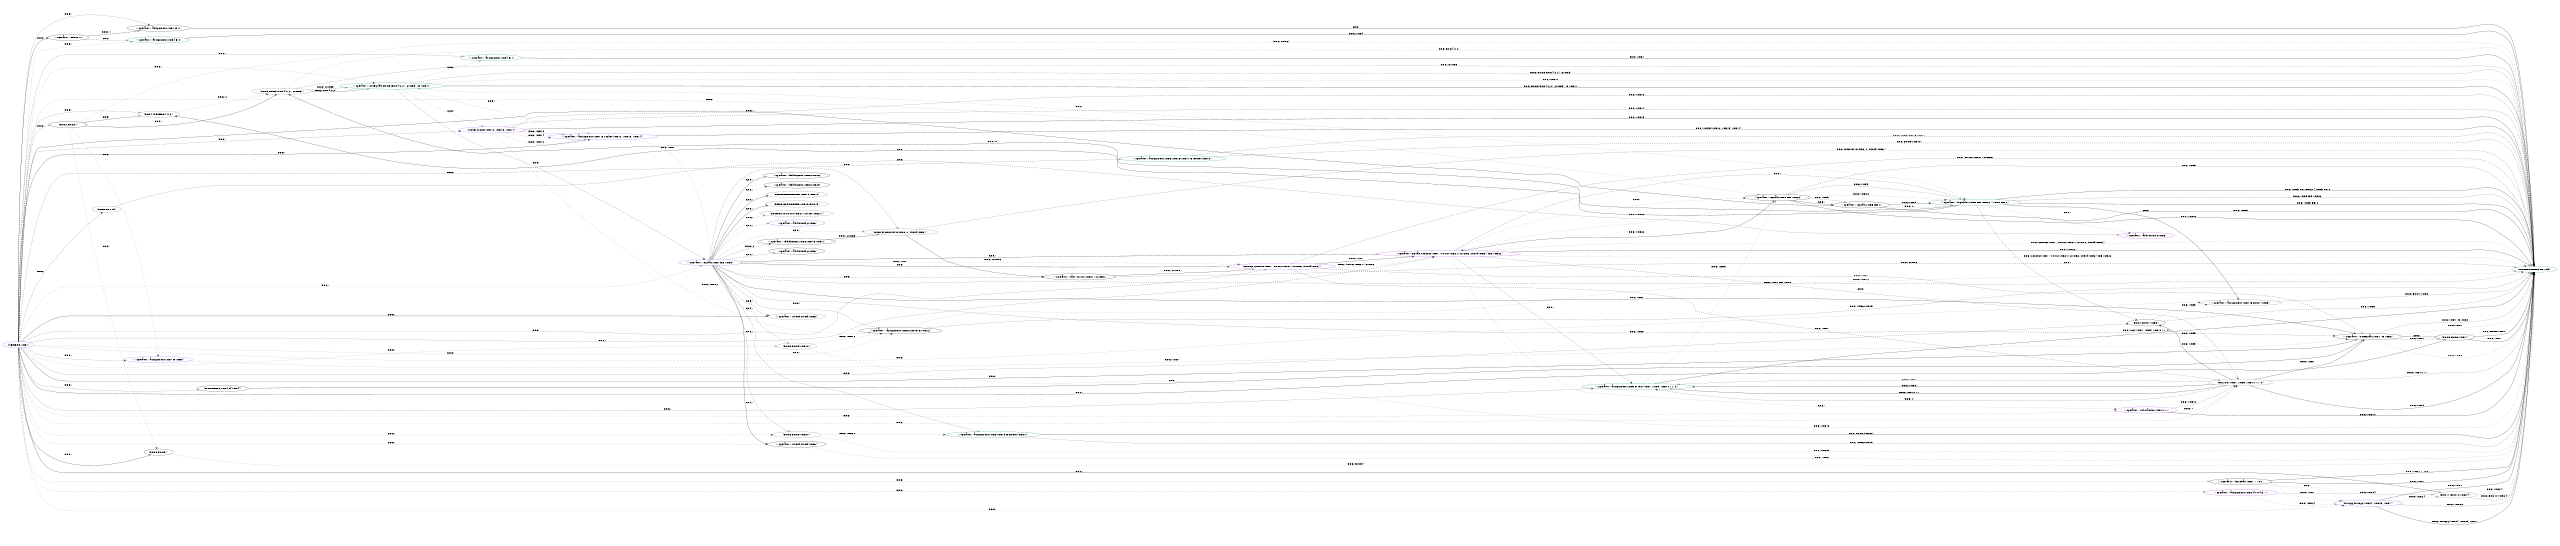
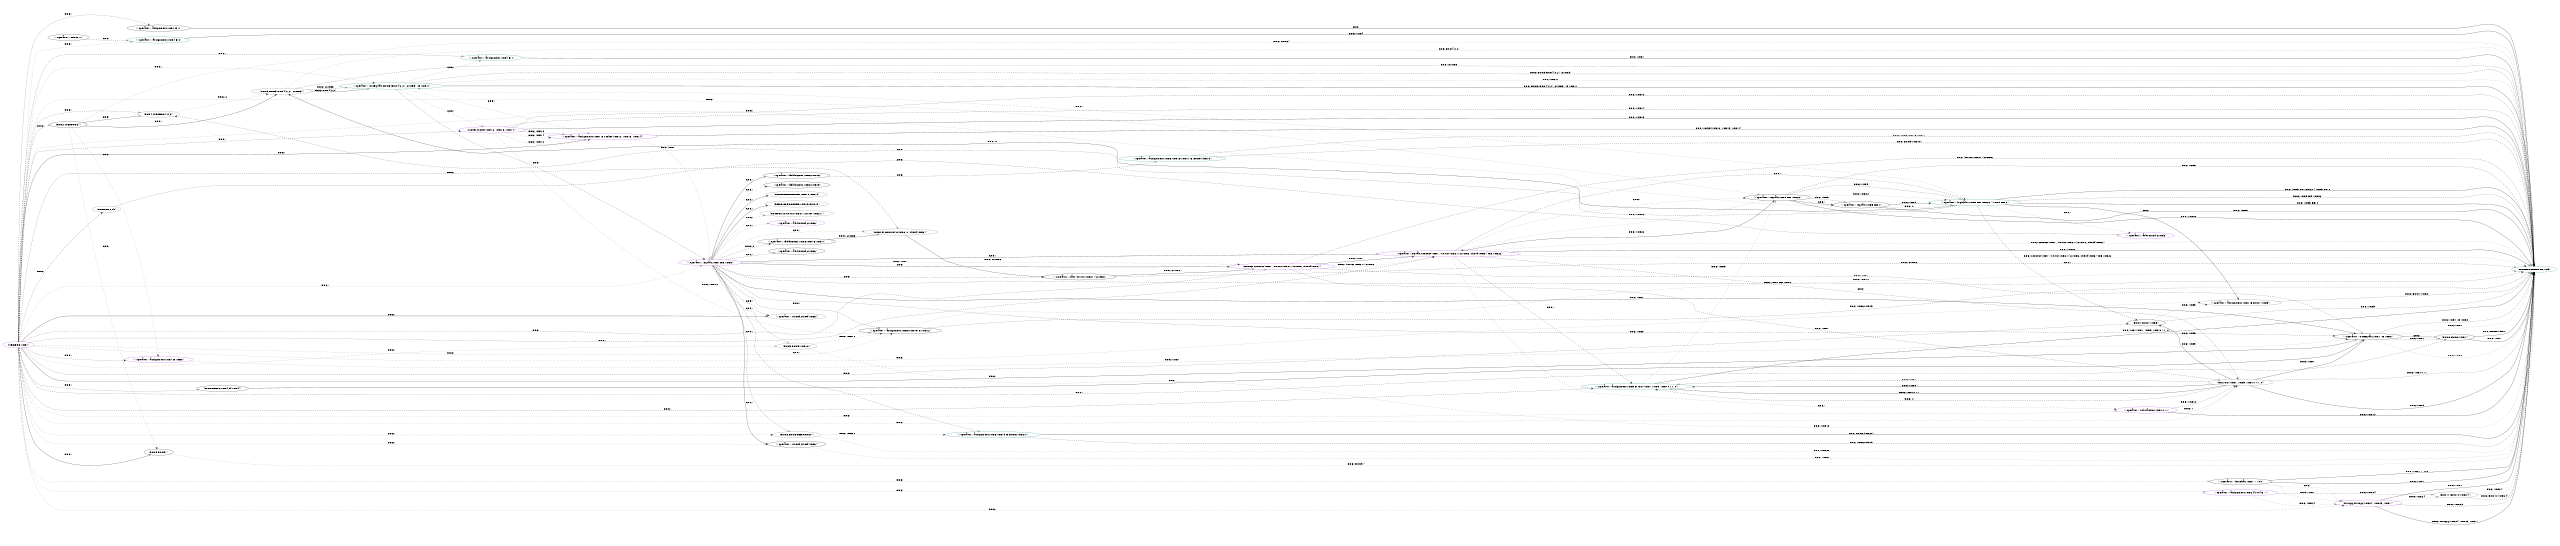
  digraph {
    rankdir=LR
    node [color=black]
    edge [arrowhead=onormal style=dashed]
    n1 [color=purple label="(METHOD,VAR1)"]
    n2 [label="(<operator>.assignment,VAR1 = -1)"]
    n3 [label="(<operator>.minus,-1)"]
-   n4 [label="(FUN2,FUN2())"]
+   n4 [label="(FUN2,METHOD2())"]
    n5 [color=teal label="(<operator>.assignment,VAR4 = 0)"]
    n6 [color=purple label="(<operator>.assignment,VAR7 = VAR8)"]
    n7 [color=teal label="(<operator>.notEquals,FUN3(FUN4(2,2), &VAR3) != VAR11)"]
    n8 [color=gray40 label="(FUN4,METHOD4(2,2))"]
    n9 [color=teal label="(<operator>.assignment,VAR4 = 1)"]
    n10 [color=purple label="(<operator>.assignment,VAR7 = socket(VAR12, VAR13, VAR14))"]
    n11 [color=purple label="(socket,socket(VAR12, VAR13, VAR14))"]
    n12 [color=purple label="(<operator>.equals,VAR7 == VAR8)"]
    n13 [color=gray40 label="(memset,memset(&VAR6, 0, sizeof(VAR6)))"]
    n14 [color=gray40 label="(<operator>.sizeOf,sizeof(VAR6))"]
    n15 [label="(<operator>.assignment,VAR6.VAR15 = VAR12)"]
    n16 [color=gray40 label="(FUN5,FUN5(VAR18))"]
-   n17 [color=gray40 label="(FUN6,FUN6(VAR20))"]
+   n17 [color=gray40 label="(FUN6,FUN6(RETURN20))"]
    n18 [color=purple label="(<operator>.equals,connect(VAR7, (struct VAR21*)&VAR6, sizeof(VAR6)) == VAR22)"]
    n19 [color=purple label="(connect,connect(VAR7, (struct VAR21*)&VAR6, sizeof(VAR6)))"]
    n20 [label="(<operator>.sizeOf,sizeof(VAR6))"]
    n21 [color=teal label="(<operator>.assignment,VAR5 = recv(VAR7, VAR9, VAR10 - 1, 0))"]
    n22 [color=gray40 label="(recv,recv(VAR7, VAR9, VAR10 - 1, 0))"]
    n23 [color=purple label="(<operator>.subtraction,VAR10 - 1)"]
    n24 [label="(<operator>.equals,VAR5 == VAR22)"]
    n25 [label="(<operator>.equals,VAR5 == 0)"]
    n26 [color=gray40 label="(<operator>.assignment,VAR1 = FUN7(VAR9))"]
    n27 [label="(FUN7,FUN7(VAR9))"]
    n28 [color=gray40 label="(LITERAL,0,do)"]
    n29 [label="(<operator>.notEquals,VAR7 != VAR8)"]
    n30 [label="(FUN8,FUN8(VAR7))"]
    n31 [label="(IDENTIFIER,VAR4,if (VAR4))"]
    n32 [label="(FUN9,FUN9())"]
    n33 [color=purple label="(<operator>.assignment,VAR24[100] = \"\")"]
    n34 [label="(<operator>.lessThan,VAR1 < 100)"]
    n35 [color=purple label="(strncpy,strncpy(VAR24, VAR23, VAR1))"]
    n36 [color=gray40 label="(FUN17,FUN10(VAR24))"]
    n37 [color=teal label="(METHOD_RETURN,void)"]
    n38 [color=gray40 label="(FUN3,FUN3(FUN4(2,2), &VAR3))"]
    n39 [color=teal label="(<operator>.assignment,VAR6.VAR16.VAR17 = FUN5(VAR18))"]
    n40 [color=teal label="(<operator>.assignment,VAR6.VAR19 = FUN6(VAR20))"]
    n41 [label="(<operator>.cast,(struct VAR21*)&VAR6)"]
    n42 [label="(<operator>.addressOf,&VAR6)"]
    n43 [label="(<operator>.fieldAccess,VAR6.VAR15)"]
    n44 [color=gray40 label="(FIELD_IDENTIFIER,VAR15,VAR15)"]
    n45 [label="(<operator>.fieldAccess,VAR6.VAR16.VAR17)"]
    n46 [label="(<operator>.fieldAccess,VAR6.VAR16)"]
    n47 [color=gray40 label="(FIELD_IDENTIFIER,VAR19,FUN19)"]
    n48 [color=gray40 label="(UNKNOWN,struct VAR21*,struct VAR21*)"]
    n49 [color=purple label="(<operator>.addressOf,&VAR6)"]
    n50 [color=teal label="(<operator>.logicalOr,VAR5 == VAR22 || VAR5 == 0)"]
    n51 [color=purple label="(<operator>.addressOf,&VAR3)"]
    n1 -> n2 [arrowhead=vee label="DDG: "]
-   n1 -> n3 [arrowhead=vee label="DDG: " style=solid]
    n1 -> n4 [label="DDG: "]
    n1 -> n5 [label="DDG: " style=dotted]
    n1 -> n6 [arrowhead=vee label="DDG: "]
    n1 -> n7 [arrowhead=vee label="DDG: " style=dotted]
    n1 -> n8 [label="DDG: "]
    n1 -> n9 [label="DDG: "]
    n1 -> n10 [label="DDG: " style=solid]
    n1 -> n11 [arrowhead=vee label="DDG: "]
    n1 -> n12 [label="DDG: " style=dotted]
    n1 -> n13 [label="DDG: "]
    n1 -> n14 [arrowhead=vee label="DDG: " style=solid]
    n1 -> n15 [arrowhead=vee label="DDG: " style=dotted]
    n1 -> n16 [label="DDG: " style=dotted]
    n1 -> n17 [arrowhead=vee label="DDG: " style=dotted]
    n1 -> n18 [arrowhead=vee label="DDG: "]
    n1 -> n19 [label="DDG: "]
    n1 -> n20 [label="DDG: " style=dotted]
    n1 -> n21 [arrowhead=vee label="DDG: "]
    n1 -> n22 [arrowhead=vee label="DDG: " style=dotted]
    n1 -> n23 [label="DDG: " style=dotted]
    n1 -> n24 [label="DDG: " style=dotted]
-   n1 -> n25 [arrowhead=vee label="DDG: " style=solid]
+   n1 -> n25 [arrowhead=vee label="DDG: " style=dotted]
    n1 -> n26 [arrowhead=vee label="DDG: " style=dotted]
    n1 -> n27 [arrowhead=vee label="DDG: "]
    n1 -> n28 [arrowhead=vee label="DDG: "]
    n1 -> n29 [label="DDG: " style=solid]
-   n1 -> n30 [label="DDG: " style=solid]
+   n1 -> n30 [label="DDG: "]
    n1 -> n31 [label="DDG: "]
    n1 -> n32 [label="DDG: " style=solid]
    n1 -> n33 [label="DDG: " style=dotted]
    n1 -> n34 [label="DDG: " style=dotted]
    n1 -> n35 [arrowhead=vee label="DDG: " style=dotted]
-   n1 -> n36 [label="DDG: " style=solid]
    n2 -> n37 [arrowhead=vee label="CDG: " style=solid]
-   n3 -> n2 [label="DDG: 1" style=solid]
    n3 -> n5 [label="CDG: "]
    n4 -> n6 [arrowhead=vee label="CDG: " style=dotted]
    n4 -> n8 [label="CDG: " style=solid]
    n4 -> n32 [arrowhead=vee label="CDG: " style=dotted]
    n4 -> n37 [arrowhead=vee label="DDG: FUN2()" style=dotted]
    n4 -> n38 [arrowhead=vee label="CDG: " style=solid]
    n5 -> n37 [label="DDG: VAR4" style=solid]
    n6 -> n29 [arrowhead=vee label="DDG: VAR7" style=dotted]
    n7 -> n9 [label="CDG: " style=dotted]
    n7 -> n10 [label="CDG: " style=dotted]
    n7 -> n11 [label="CDG: " style=dotted]
    n7 -> n12 [arrowhead=vee label="CDG: "]
    n7 -> n37 [label="DDG: FUN3(FUN4(2,2), &VAR3)"]
    n7 -> n37 [arrowhead=vee label="DDG: VAR11" style=dotted]
    n7 -> n37 [label="DDG: FUN3(FUN4(2,2), &VAR3) != VAR11" style=solid]
    n8 -> n38 [arrowhead=vee label="DDG: 2" style=dotted]
    n9 -> n37 [arrowhead=vee label="FUN: VAR4" style=solid]
    n10 -> n12 [label="DDG: VAR7" style=dotted]
    n10 -> n37 [label="DDG: socket(VAR12, VAR13, VAR14)" style=solid]
    n11 -> n10 [arrowhead=vee label="DDG: VAR12" style=dotted]
    n11 -> n10 [label="DDG: VAR13"]
    n11 -> n10 [arrowhead=vee label="DDG: VAR14" style=dotted]
    n11 -> n15 [label="DDG: VAR12" style=dotted]
    n11 -> n37 [label="DDG: VAR12"]
    n11 -> n37 [arrowhead=vee label="DDG: VAR14"]
    n11 -> n37 [arrowhead=vee label="DDG: VAR13" style=solid]
    n12 -> n13 [label="CDG: " style=dotted]
    n12 -> n14 [arrowhead=vee label="CDG: "]
    n12 -> n15 [label="FUN: "]
    n12 -> n16 [label="CDG: "]
    n12 -> n17 [label="CDG: "]
    n12 -> n18 [label="CDG: " style=solid]
    n12 -> n19 [arrowhead=vee label="DDG: VAR7" style=dotted]
    n12 -> n19 [arrowhead=vee label="CDG: " style=solid]
    n12 -> n20 [arrowhead=vee label="CDG: " style=solid]
    n12 -> n29 [arrowhead=vee label="DDG: VAR7" style=solid]
    n12 -> n29 [arrowhead=vee label="DDG: VAR8"]
    n12 -> n37 [arrowhead=vee label="DDG: VAR7 == VAR8"]
-   n12 -> n39 [label="CDG: "]
+   n46 -> n39 [label="CDG: "]
    n12 -> n40 [label="CDG: "]
    n12 -> n41 [arrowhead=vee label="CDG: "]
    n12 -> n42 [label="CDG: "]
    n12 -> n43 [arrowhead=vee label="CDG: " style=dotted]
    n12 -> n44 [arrowhead=vee label="CDG: " style=solid]
    n12 -> n45 [arrowhead=vee label="DDG: 2"]
    n12 -> n46 [label="CDG: " style=solid]
    n12 -> n47 [arrowhead=vee label="CDG: " style=solid]
    n12 -> n48 [label="DDG: " style=dotted]
    n12 -> n49 [label="CDG: " style=dotted]
-   n13 -> n37 [label="DDG: memset(&VAR6, 0, sizeof(VAR6))"]
    n13 -> n41 [label="DDG: &VAR6" style=solid]
    n15 -> n37 [label="DDG: VAR12" style=dotted]
    n15 -> n37 [label="DDG: VAR6.VAR15"]
    n16 -> n15 [arrowhead=vee label="DDG: VAR18" style=dotted]
    n16 -> n37 [arrowhead=vee label="DDG: VAR18" style=dotted]
    n17 -> n37 [arrowhead=vee label="DDG: VAR20" style=dotted]
    n17 -> n40 [arrowhead=vee label="DDG: VAR20" style=dotted]
    n18 -> n21 [arrowhead=vee label="CDG: "]
    n18 -> n22 [label="CDG: "]
    n18 -> n23 [arrowhead=vee label="CDG: " style=dotted]
    n18 -> n24 [arrowhead=vee label="DDG: VAR22" style=solid]
    n18 -> n24 [arrowhead=vee label="CDG: " style=dotted]
    n18 -> n37 [label="DDG: connect(VAR7, (struct VAR21*)&VAR6, sizeof(VAR6))" style=dotted]
    n18 -> n37 [label="DDG: VAR22" style=solid]
    n18 -> n37 [arrowhead=vee label="DDG: connect(VAR7, (struct VAR21*)&VAR6, sizeof(VAR6)) == VAR22" style=dotted]
    n18 -> n50 [arrowhead=vee label="CDG: "]
    n19 -> n18 [arrowhead=vee label="DDG: VAR7" style=solid]
    n19 -> n18 [label="DDG: (struct VAR21*)&VAR6" style=dotted]
    n19 -> n22 [label="DDG: VAR7"]
    n19 -> n29 [label="DDG: VAR7"]
    n19 -> n37 [label="DDG: (struct VAR21*)&VAR6"]
    n20 -> n37 [arrowhead=vee label="DDG: VAR6" style=dotted]
    n21 -> n24 [label="DDG: VAR5" style=dotted]
    n21 -> n37 [arrowhead=vee label="DDG: recv(VAR7, VAR9, VAR10 - 1, 0)" style=solid]
    n22 -> n21 [label="DDG: VAR7"]
    n22 -> n21 [arrowhead=vee label="DDG: VAR9" style=solid]
    n22 -> n21 [label="DDG: VAR10 - 1" style=solid]
    n22 -> n21 [arrowhead=vee label="DDG: 0"]
    n22 -> n27 [arrowhead=vee label="DDG: VAR9" style=solid]
    n22 -> n29 [arrowhead=vee label="DDG: VAR7" style=solid]
    n22 -> n37 [label="DDG: VAR10 - 1"]
    n22 -> n37 [arrowhead=vee label="DDG: VAR9" style=solid]
    n23 -> n22 [arrowhead=vee label="DDG: VAR10"]
    n23 -> n22 [label="DDG: 1" style=dotted]
    n23 -> n37 [label="DDG: VAR10" style=solid]
    n24 -> n18 [arrowhead=vee label="DDG: VAR22" style=dotted]
    n24 -> n25 [label="DDG: VAR5"]
    n24 -> n25 [label="CDG: " style=solid]
    n24 -> n37 [arrowhead=vee label="DDG: VAR5"]
    n24 -> n37 [label="DDG: VAR22" style=solid]
    n24 -> n50 [label="DDG: VAR5"]
    n24 -> n50 [arrowhead=vee label="DDG: VAR22" style=dotted]
    n25 -> n37 [label="DDG: VAR5" style=solid]
    n25 -> n50 [arrowhead=vee label="DDG: VAR5" style=solid]
    n25 -> n50 [label="DDG: 0" style=dotted]
    n26 -> n37 [label="DDG: FUN7(VAR8)"]
    n27 -> n22 [label="DDG: VAR9" style=dotted]
    n27 -> n26 [arrowhead=vee label="DDG: VAR9" style=dotted]
    n27 -> n37 [label="DDG: VAR9"]
    n28 -> n51 [label="CDG: "]
    n29 -> n30 [label="DDG: VAR7"]
    n29 -> n30 [label="CDG: " style=solid]
    n29 -> n37 [label="DDG: VAR8" style=dotted]
    n29 -> n37 [arrowhead=vee label="DDG: VAR7 != VAR8"]
    n29 -> n37 [label="DDG: VAR7" style=dotted]
    n30 -> n37 [arrowhead=vee label="DDG: VAR7" style=solid]
    n30 -> n37 [label="DDG: FUN8(VAR7)" style=solid]
    n31 -> n29 [label="CDG: " style=solid]
    n32 -> n37 [label="DDG: FUN9()" style=dotted]
    n33 -> n35 [label="DDG: VAR24" style=dotted]
    n33 -> n36 [label="DDG: VAR24"]
    n34 -> n35 [label="DDG: VAR1" style=dotted]
    n34 -> n35 [label="CDG: " style=dotted]
    n34 -> n37 [arrowhead=vee label="DDG: VAR1 < 100" style=solid]
    n34 -> n37 [label="DDG: VAR1" style=solid]
    n35 -> n36 [label="DDG: VAR24" style=dotted]
    n35 -> n37 [label="DDG: VAR23"]
    n35 -> n37 [arrowhead=vee label="DDG: strncpy(VAR24, VAR23, VAR1)" style=solid]
    n35 -> n37 [arrowhead=vee label="DDG: VAR1" style=solid]
    n36 -> n37 [arrowhead=vee label="DDG: FUN10(VAR24)"]
    n36 -> n37 [label="DDG: VAR24" style=dotted]
    n38 -> n7 [label="DDG: FUN4(2,2)" style=solid]
    n38 -> n7 [label="DDG: &VAR3"]
    n38 -> n37 [arrowhead=vee label="DDG: FUN4(2,2)" style=dotted]
    n38 -> n37 [label="DDG: &VAR3"]
    n39 -> n37 [label="DDG: FUN5(VAR18)"]
    n39 -> n37 [arrowhead=vee label="DDG: VAR6.VAR16.VAR17"]
    n40 -> n37 [arrowhead=vee label="DDG: VAR6.VAR19"]
    n40 -> n37 [label="DDG: FUN6(VAR20)" style=solid]
    n41 -> n19 [label="DDG: &VAR6" style=solid]
    n41 -> n37 [label="DDG: &VAR6"]
    n45 -> n13 [label="DDG: &VAR6" style=solid]
    n50 -> n7 [label="DDG: " style=dotted]
-   n50 -> n8 [arrowhead=vee label="CDG: " style=solid]
+   n50 -> n8 [arrowhead=vee label="CDG: "]
    n50 -> n26 [arrowhead=vee label="CDG: " style=solid]
    n50 -> n27 [arrowhead=vee label="CDG: "]
    n50 -> n37 [arrowhead=vee label="DDG: VAR5 == VAR22"]
    n50 -> n37 [label="DDG: VAR5 == 0" style=solid]
    n50 -> n37 [label="DDG: VAR5 == VAR22 || VAR5 == 0" style=solid]
    n50 -> n38 [arrowhead=vee label="DDG: -1" style=solid]
    n50 -> n51 [arrowhead=vee label="CDG: " style=dotted]
  }
